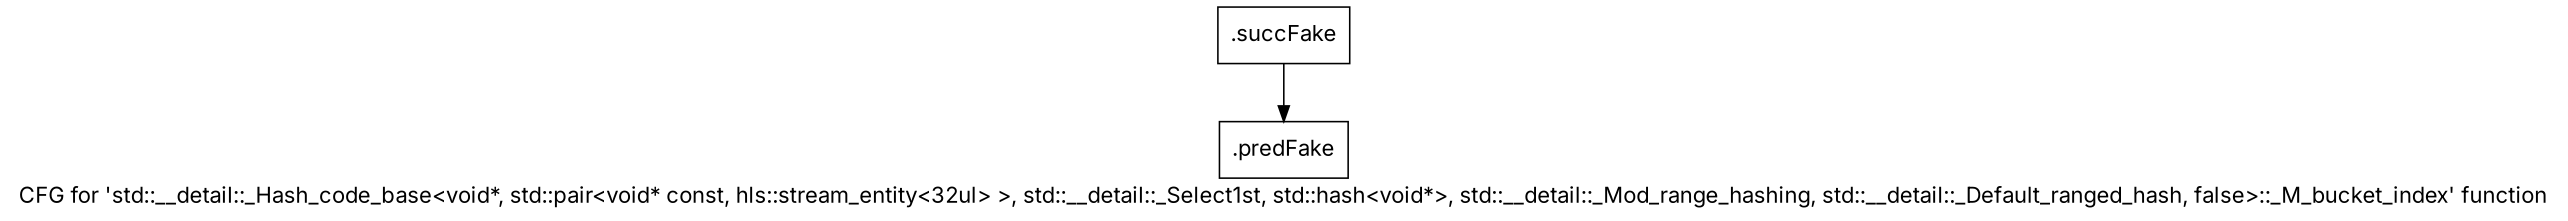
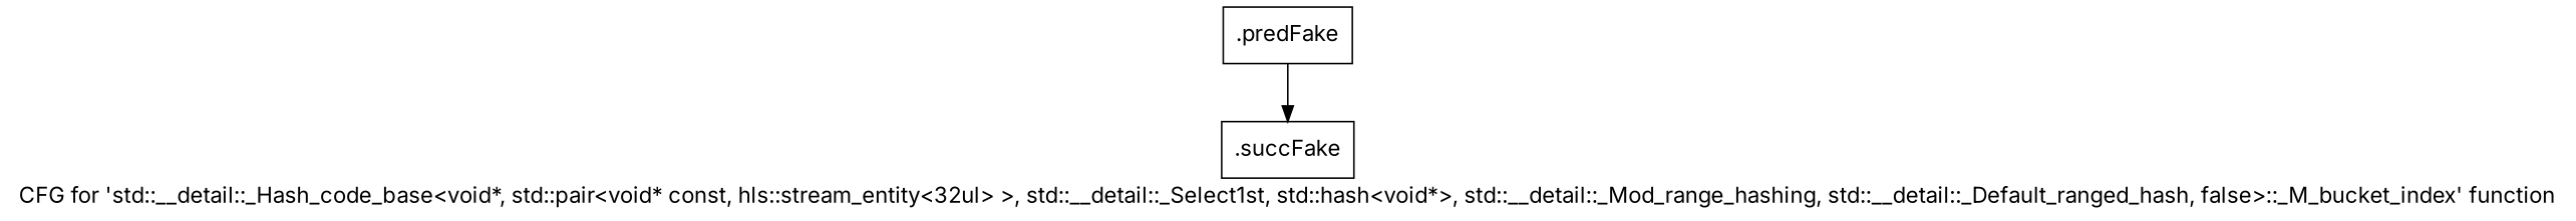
  digraph {
    label="CFG for 'std::__detail::_Hash_code_base\<void*, std::pair\<void* const, hls::stream_entity\<32ul\> \>, std::__detail::_Select1st, std::hash\<void*\>, std::__detail::_Mod_range_hashing, std::__detail::_Default_ranged_hash, false\>::_M_bucket_index' function"
    fontname=Inter
    node [shape=record fontname=Inter]
    n1 [label="{.predFake}"]
    n2 [filename="/mnt/xilinx/Vitis_HLS/2021.2/tps/lnx64/gcc-6.2.0/lib/gcc/x86_64-pc-linux-gnu/6.2.0/../../../../include/c++/6.2.0/bits/hashtable_policy.h" label="{.succFake}" linenumber=1171]
-   n2 -> n1 [execusionnum=6 filename="/mnt/xilinx/Vitis_HLS/2021.2/tps/lnx64/gcc-6.2.0/lib/gcc/x86_64-pc-linux-gnu/6.2.0/../../../../include/c++/6.2.0/bits/hashtable_policy.h" fontname=Inter]
+   n1 -> n2 [execusionnum=6 filename="/mnt/xilinx/Vitis_HLS/2021.2/tps/lnx64/gcc-6.2.0/lib/gcc/x86_64-pc-linux-gnu/6.2.0/../../../../include/c++/6.2.0/bits/hashtable_policy.h" fontname=Inter]
  }
